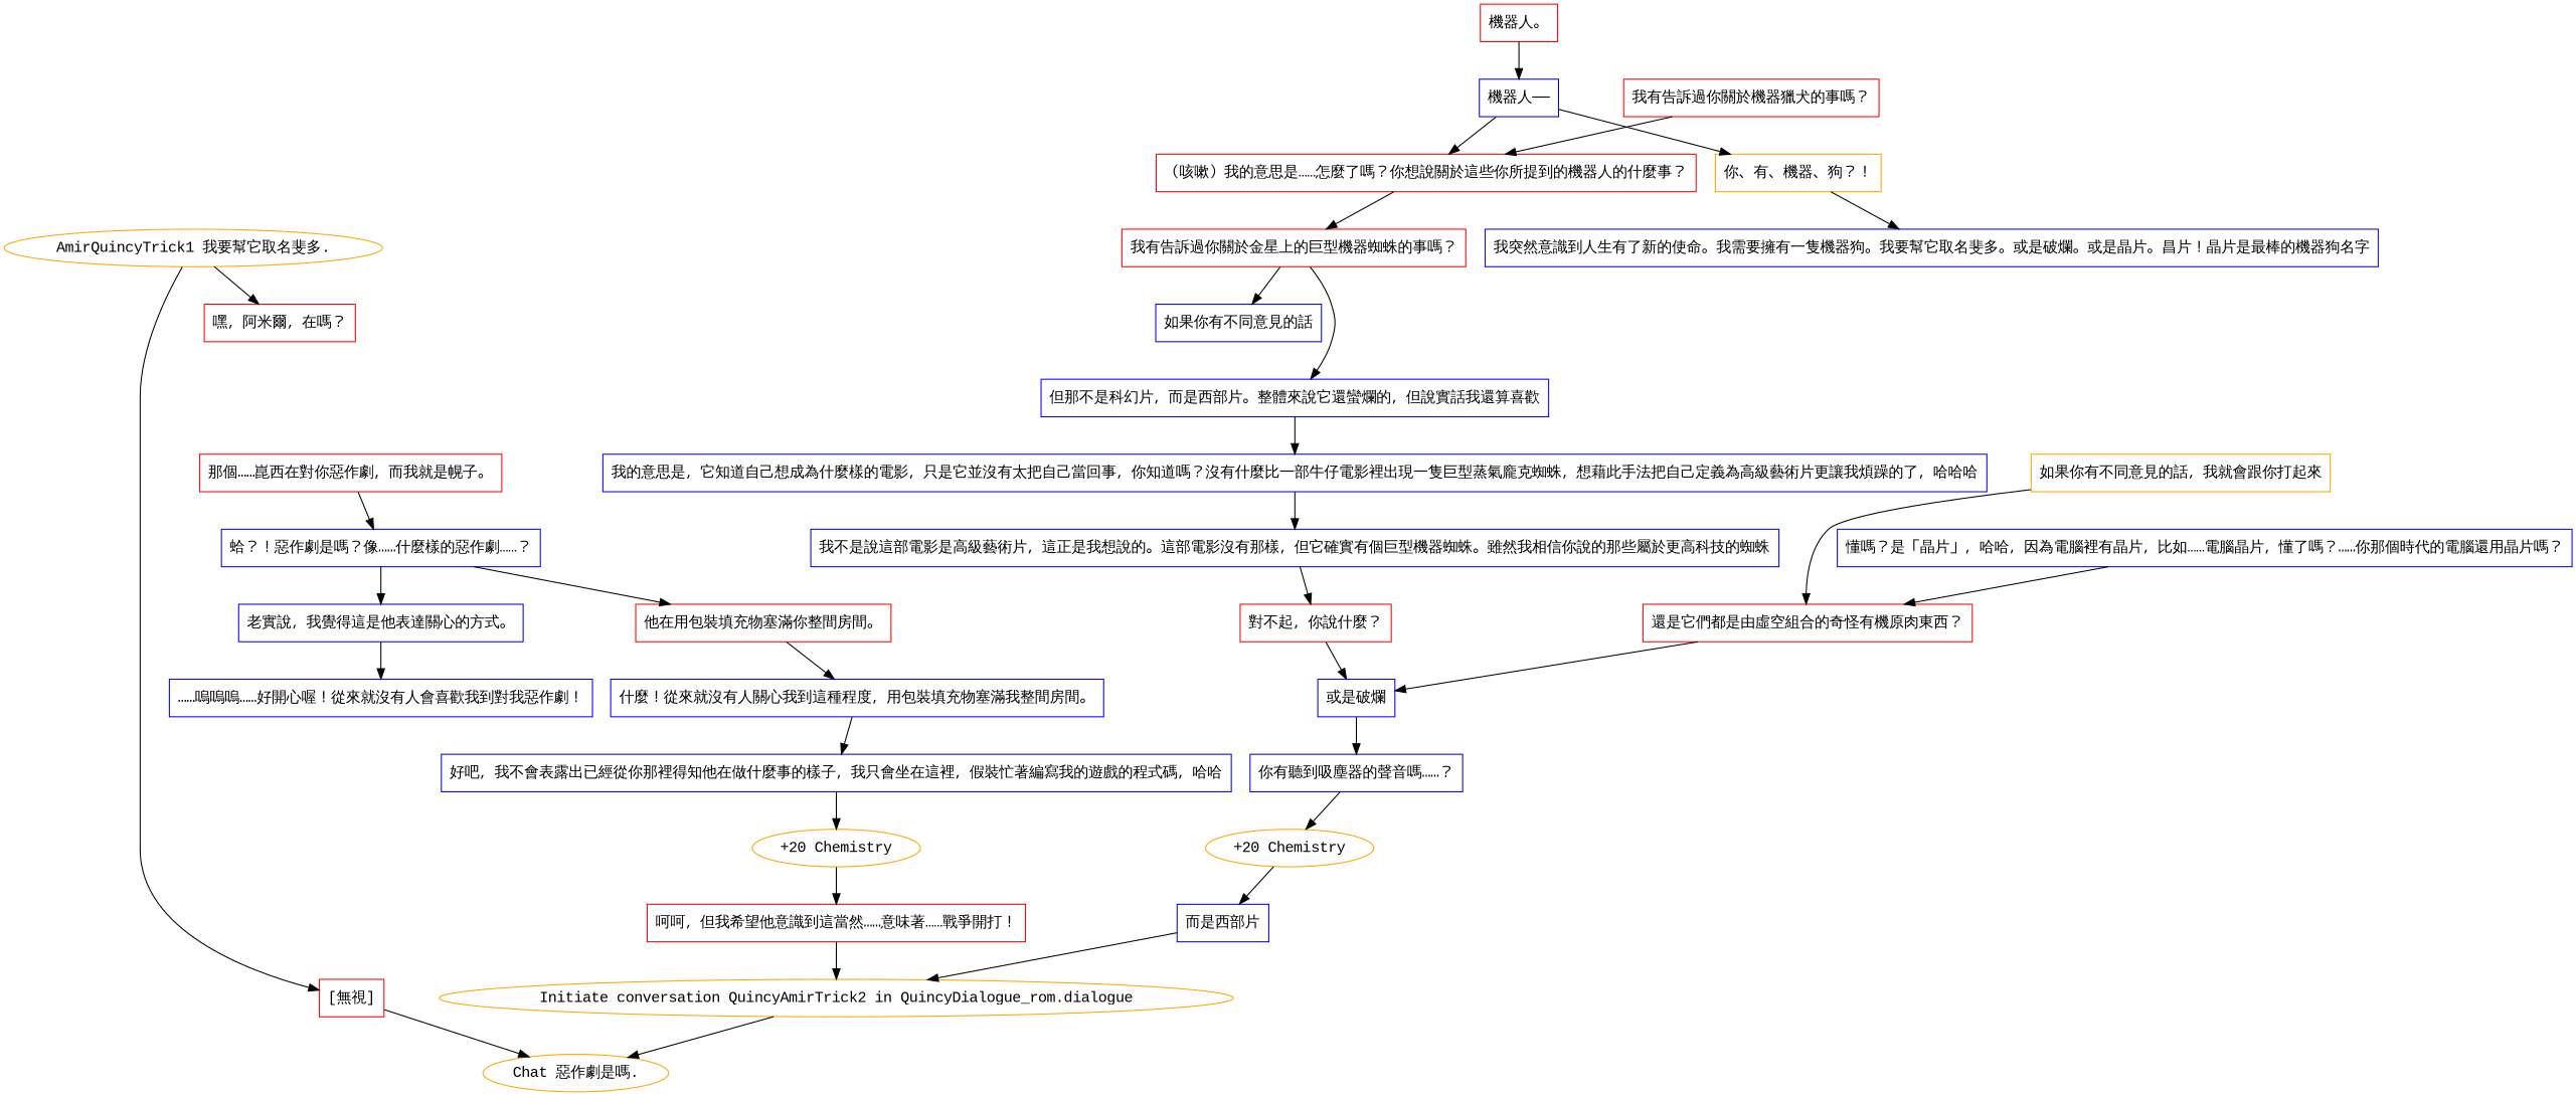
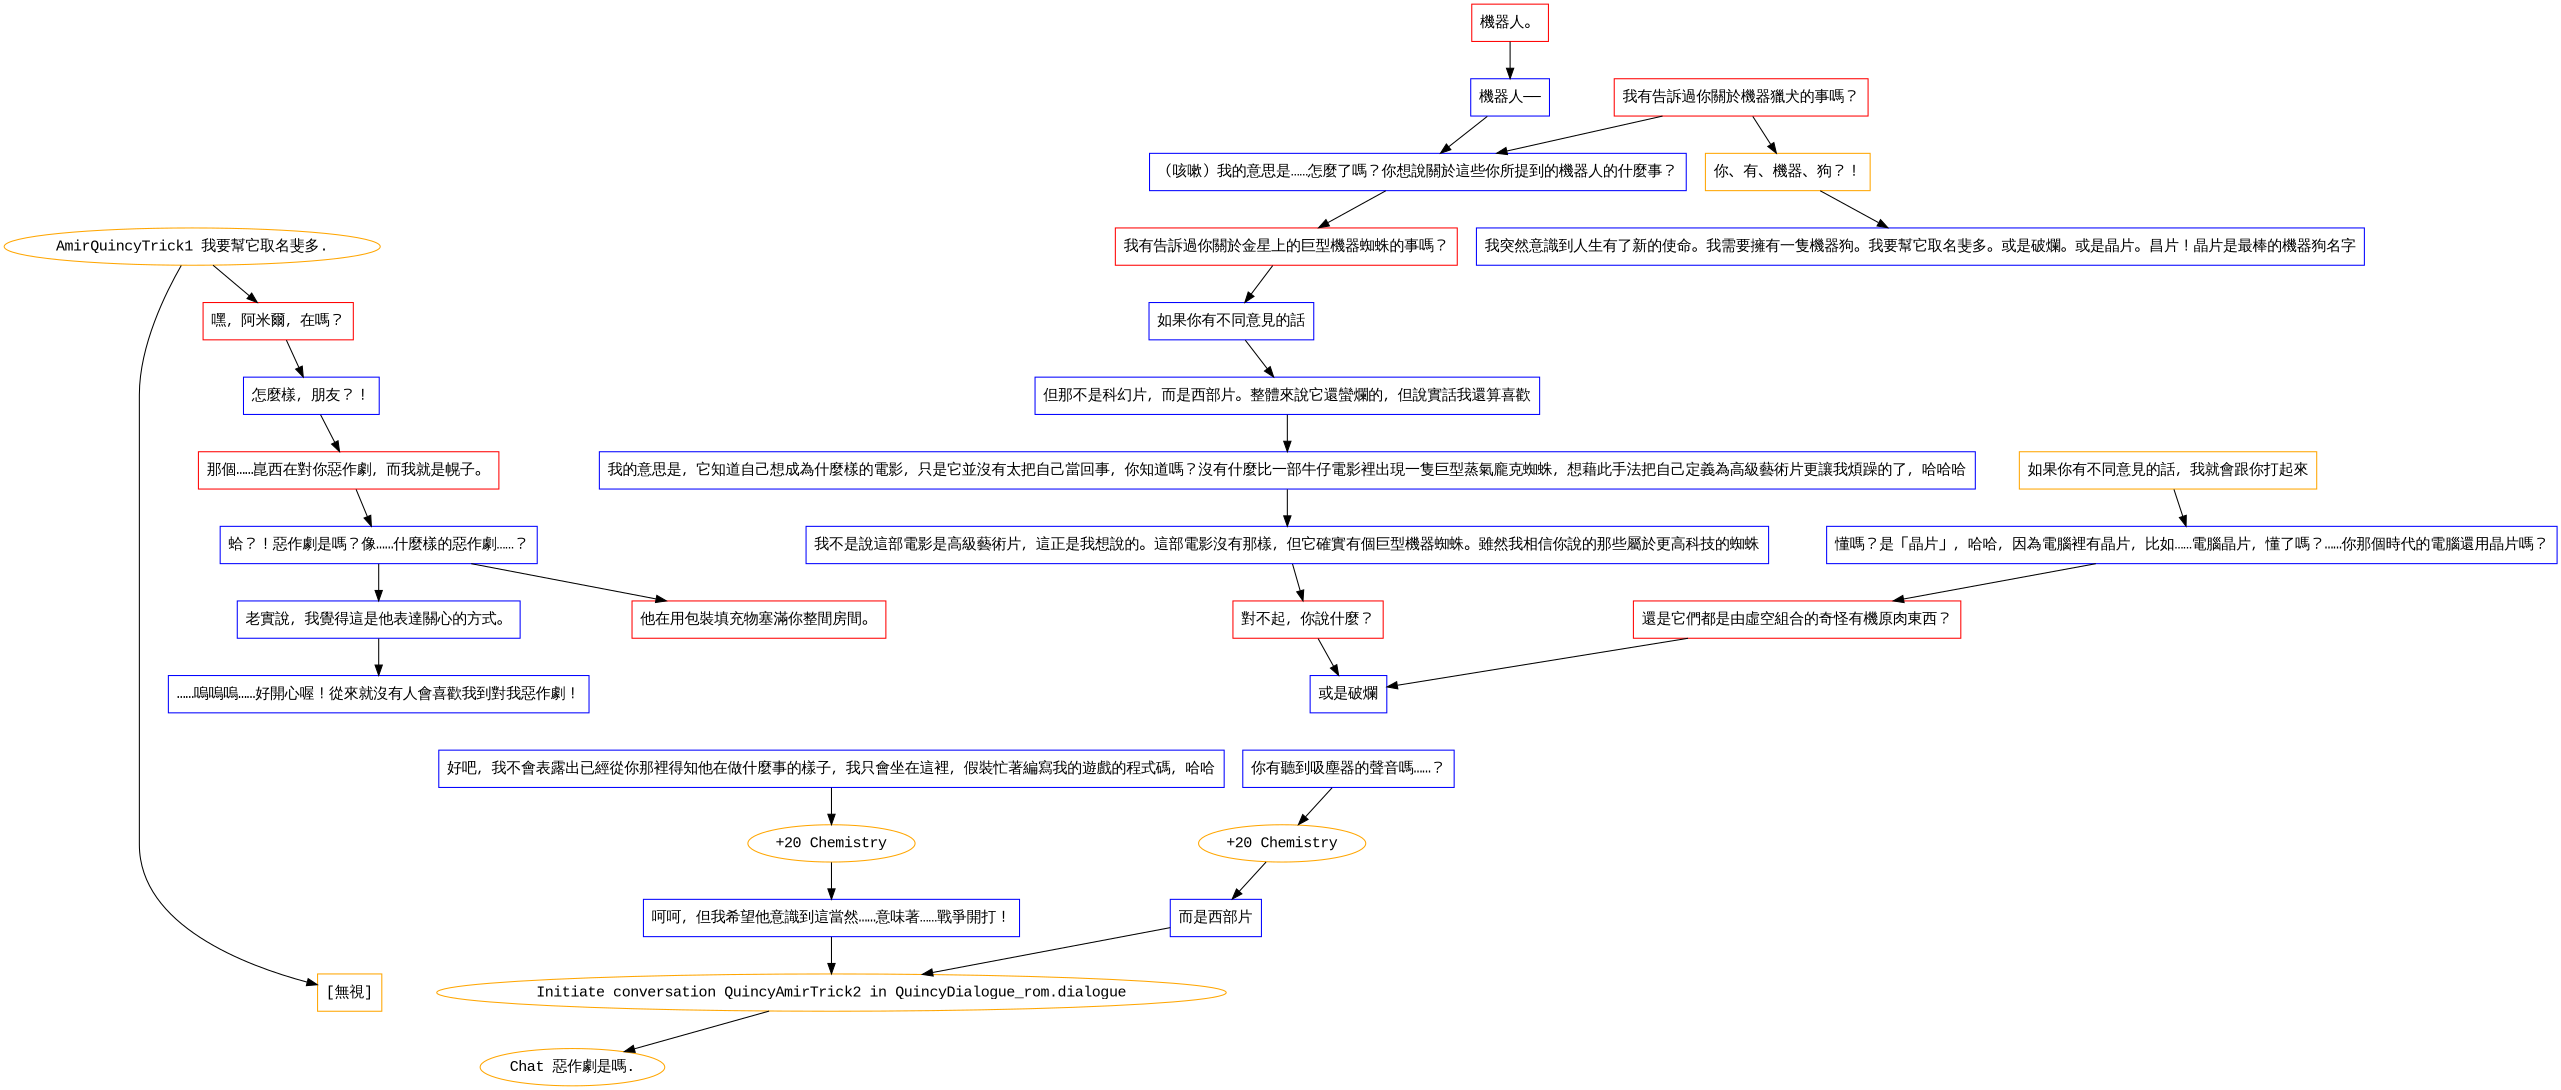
  digraph {
    fontname="Liberation Mono"
    node [color=blue fontname="Liberation Mono" shape=box]
    edge [fontname="Liberation Mono"]
    n1 [color=orange label="AmirQuincyTrick1 我要幫它取名斐多." shape=""]
    n2 [color=red label="嘿，阿米爾，在嗎？"]
-   n3 [color=red label="[無視]"]
+   n3 [color=orange label="[無視]"]
+   n4 [label="怎麼樣，朋友？！"]
    n5 [color=orange label="Chat 惡作劇是嗎." shape=""]
    n6 [color=red label="那個……崑西在對你惡作劇，而我就是幌子。"]
    n7 [color=red label="機器人。"]
    n8 [label="機器人──"]
    n9 [label="蛤？！惡作劇是嗎？像……什麼樣的惡作劇……？"]
-   n10 [color=red label="（咳嗽）我的意思是……怎麼了嗎？你想說關於這些你所提到的機器人的什麼事？"]
+   n10 [label="（咳嗽）我的意思是……怎麼了嗎？你想說關於這些你所提到的機器人的什麼事？"]
    n11 [color=red label="他在用包裝填充物塞滿你整間房間。"]
    n12 [label="老實說，我覺得這是他表達關心的方式。"]
    n13 [color=red label="我有告訴過你關於金星上的巨型機器蜘蛛的事嗎？"]
-   n14 [label="什麼！從來就沒有人關心我到這種程度，用包裝填充物塞滿我整間房間。"]
    n15 [label="……嗚嗚嗚……好開心喔！從來就沒有人會喜歡我到對我惡作劇！"]
    n16 [label="如果你有不同意見的話"]
    n17 [color=red label="我有告訴過你關於機器獵犬的事嗎？"]
    n18 [color=orange label="你、有、機器、狗？！"]
    n19 [label="好吧，我不會表露出已經從你那裡得知他在做什麼事的樣子，我只會坐在這裡，假裝忙著編寫我的遊戲的程式碼，哈哈"]
    n20 [label="但那不是科幻片，而是西部片。整體來說它還蠻爛的，但說實話我還算喜歡"]
    n21 [label="我突然意識到人生有了新的使命。我需要擁有一隻機器狗。我要幫它取名斐多。或是破爛。或是晶片。昌片！晶片是最棒的機器狗名字"]
    n22 [color=orange label="+20 Chemistry" shape=""]
    n23 [label="我的意思是，它知道自己想成為什麼樣的電影，只是它並沒有太把自己當回事，你知道嗎？沒有什麼比一部牛仔電影裡出現一隻巨型蒸氣龐克蜘蛛，想藉此手法把自己定義為高級藝術片更讓我煩躁的了，哈哈哈"]
-   n24 [color=red label="呵呵，但我希望他意識到這當然……意味著……戰爭開打！"]
+   n24 [label="呵呵，但我希望他意識到這當然……意味著……戰爭開打！"]
    n25 [label="我不是說這部電影是高級藝術片，這正是我想說的。這部電影沒有那樣，但它確實有個巨型機器蜘蛛。雖然我相信你說的那些屬於更高科技的蜘蛛"]
    n26 [color=orange label="如果你有不同意見的話，我就會跟你打起來"]
    n27 [label="懂嗎？是「晶片」，哈哈，因為電腦裡有晶片，比如……電腦晶片，懂了嗎？……你那個時代的電腦還用晶片嗎？"]
    n28 [color=orange label="Initiate conversation QuincyAmirTrick2 in QuincyDialogue_rom.dialogue" shape=""]
    n29 [color=red label="對不起，你說什麼？"]
    n30 [color=red label="還是它們都是由虛空組合的奇怪有機原肉東西？"]
    n31 [label="或是破爛"]
    n32 [label="你有聽到吸塵器的聲音嗎……？"]
    n33 [color=orange label="+20 Chemistry" shape=""]
    n34 [label="而是西部片"]
    n1 -> n2
    n1 -> n3
-   n3 -> n5
+   n2 -> n4
+   n4 -> n6
    n6 -> n9
    n7 -> n8
    n8 -> n10
    n9 -> n11
    n9 -> n12
    n10 -> n13
-   n11 -> n14
    n12 -> n15
    n13 -> n16
-   n14 -> n19
-   n13 -> n20
+   n16 -> n20
    n17 -> n10
-   n8 -> n18
+   n17 -> n18
    n18 -> n21
    n19 -> n22
    n20 -> n23
    n22 -> n24
    n23 -> n25
    n24 -> n28
    n25 -> n29
-   n26 -> n30
+   n26 -> n27
    n27 -> n30
    n28 -> n5
    n29 -> n31
    n30 -> n31
-   n31 -> n32
    n32 -> n33
    n33 -> n34
    n34 -> n28
  }
